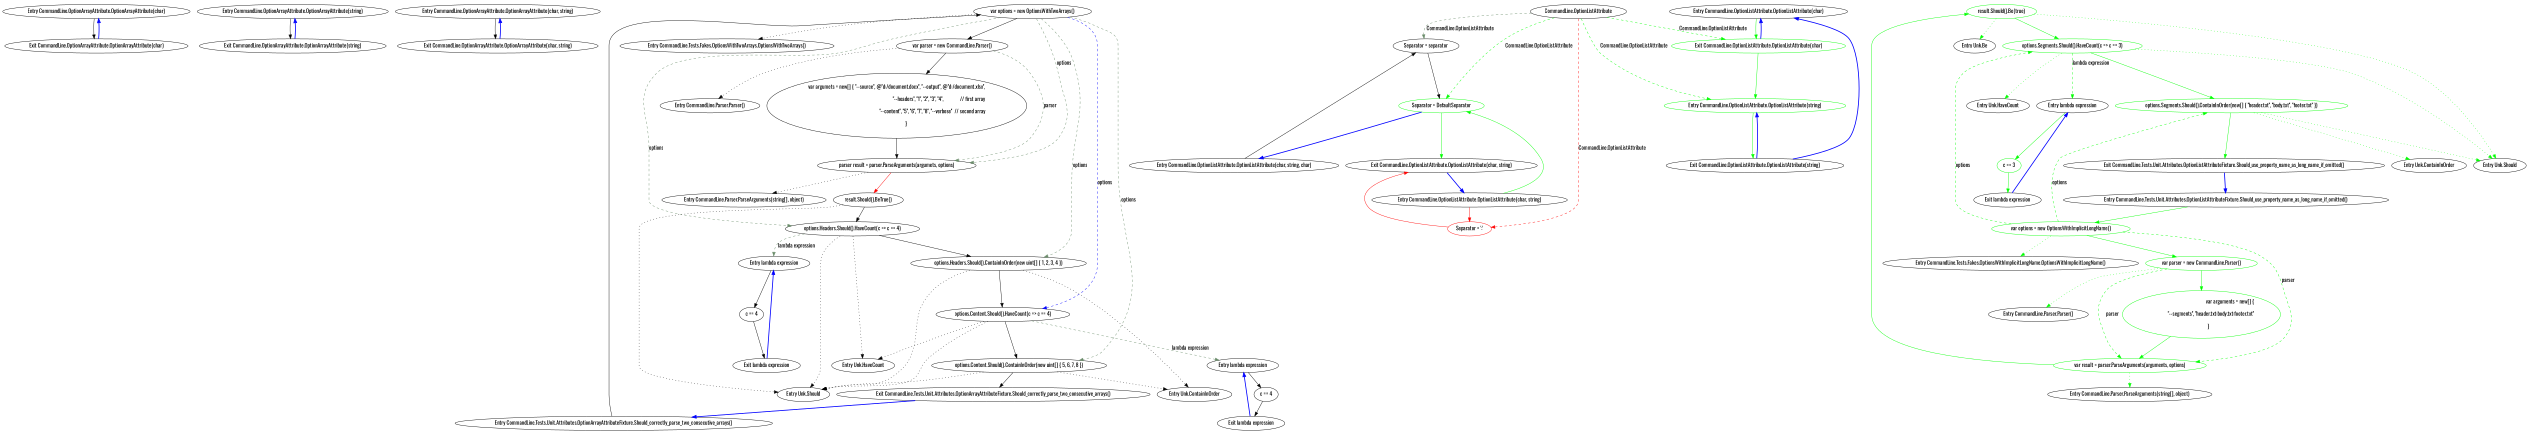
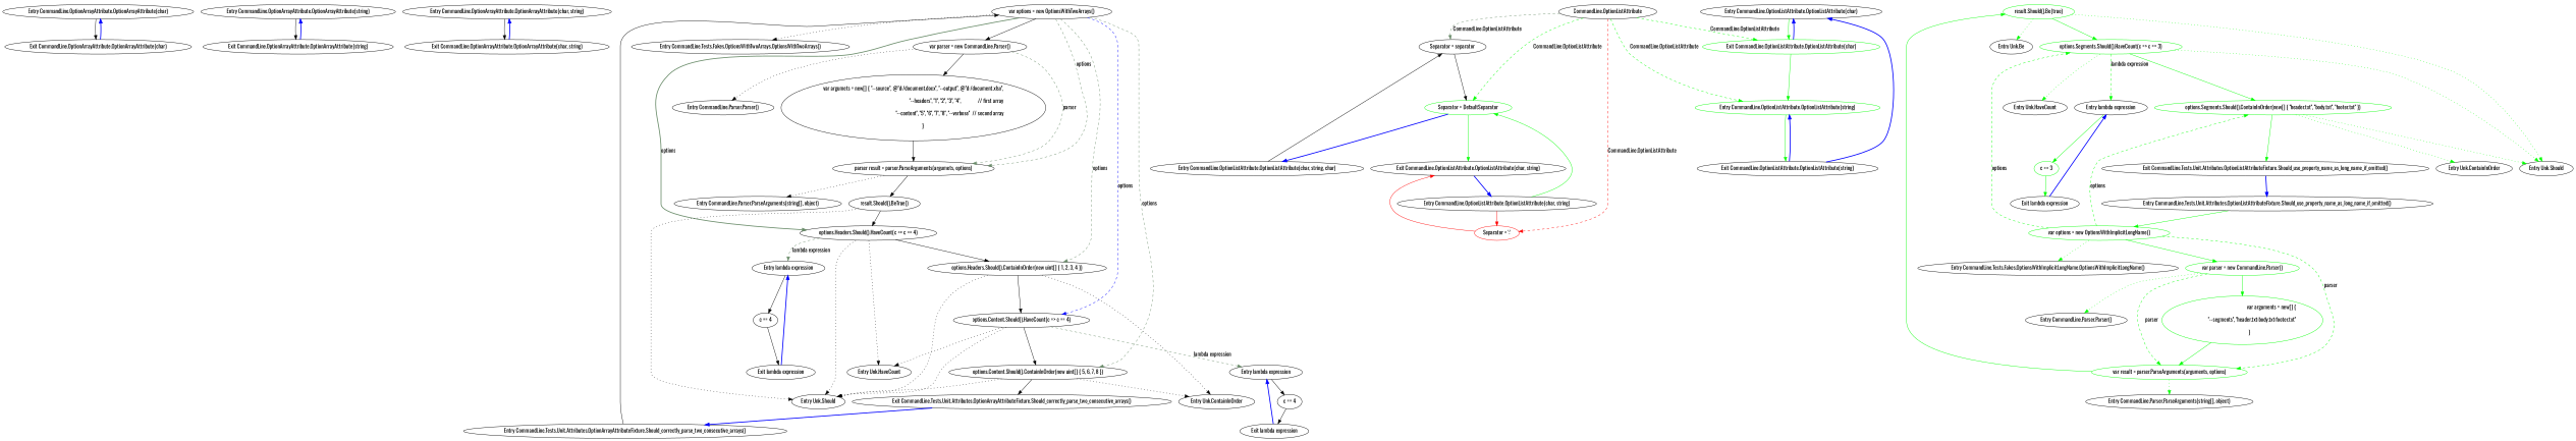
  digraph {
    fontname=Oswald
    node [cluster="CommandLine.Tests.Unit.Attributes.OptionArrayAttributeFixture.Should_correctly_parse_two_consecutive_arrays()" fontname=Oswald file="OptionArrayAttributeFixture.cs"]
    edge [fontname=Oswald style=solid color=green]
    n1 [cluster="CommandLine.OptionArrayAttribute.OptionArrayAttribute(char)" label="Entry CommandLine.OptionArrayAttribute.OptionArrayAttribute(char)" span="39-39" file=""]
    n2 [cluster="CommandLine.OptionArrayAttribute.OptionArrayAttribute(char)" label="Exit CommandLine.OptionArrayAttribute.OptionArrayAttribute(char)" span="39-39" file=""]
    n3 [cluster="CommandLine.OptionArrayAttribute.OptionArrayAttribute(string)" label="Entry CommandLine.OptionArrayAttribute.OptionArrayAttribute(string)" span="48-48" file=""]
    n4 [cluster="CommandLine.OptionArrayAttribute.OptionArrayAttribute(string)" label="Exit CommandLine.OptionArrayAttribute.OptionArrayAttribute(string)" span="48-48" file=""]
    n5 [cluster="CommandLine.OptionArrayAttribute.OptionArrayAttribute(char, string)" label="Entry CommandLine.OptionArrayAttribute.OptionArrayAttribute(char, string)" span="58-58" file=""]
    n6 [cluster="CommandLine.OptionArrayAttribute.OptionArrayAttribute(char, string)" label="Exit CommandLine.OptionArrayAttribute.OptionArrayAttribute(char, string)" span="58-58" file=""]
    n7 [cluster="CommandLine.Tests.Fakes.OptionsWithTwoArrays.OptionsWithTwoArrays()" label="Entry CommandLine.Tests.Fakes.OptionsWithTwoArrays.OptionsWithTwoArrays()" span="2-2"]
    n8 [cluster="CommandLine.Parser.ParseArguments(string[], object)" label="Entry CommandLine.Parser.ParseArguments(string[], object)" span="140-140"]
    n9 [cluster="Unk.HaveCount" label="Entry Unk.HaveCount"]
    n10 [cluster="CommandLine.Parser.Parser()" label="Entry CommandLine.Parser.Parser()" span="54-54"]
    n11 [label="Entry CommandLine.Tests.Unit.Attributes.OptionArrayAttributeFixture.Should_correctly_parse_two_consecutive_arrays()" span="16-16"]
    n12 [label="var options = new OptionsWithTwoArrays()" span="19-19"]
    n13 [label="var parser = new CommandLine.Parser()" span="20-20"]
    n14 [label="parser result = parser.ParseArguments(argumets, options)" span="27-27"]
    n15 [label="options.Headers.Should().HaveCount(c => c == 4)" span="31-31"]
    n16 [label="options.Headers.Should().ContainInOrder(new uint[] { 1, 2, 3, 4 })" span="32-32"]
    n17 [label="options.Content.Should().HaveCount(c => c == 4)" span="33-33"]
    n18 [label="options.Content.Should().ContainInOrder(new uint[] { 5, 6, 7, 8 })" span="34-34"]
    n19 [label="var argumets = new[] { ''--source'', @''d:/document.docx'', ''--output'', @''d:/document.xlsx'',\r\n                    ''--headers'', ''1'', ''2'', ''3'', ''4'',              // first array\r\n                    ''--content'', ''5'', ''6'', ''7'', ''8'', ''--verbose''  // second array\r\n                }" span="21-24"]
    n20 [label="result.Should().BeTrue()" span="30-30"]
    n21 [cluster="lambda expression" label="Entry lambda expression" span="31-31"]
    n22 [cluster="Unk.Should" label="Entry Unk.Should"]
    n23 [cluster="Unk.ContainInOrder" label="Entry Unk.ContainInOrder"]
    n24 [cluster="lambda expression" label="Entry lambda expression" span="33-33"]
    n25 [label="Exit CommandLine.Tests.Unit.Attributes.OptionArrayAttributeFixture.Should_correctly_parse_two_consecutive_arrays()" span="16-16"]
    n26 [cluster="lambda expression" label="c == 4" span="31-31"]
    n27 [cluster="lambda expression" label="c == 4" span="33-33"]
    n28 [cluster="lambda expression" label="Exit lambda expression" span="33-33"]
    n29 [cluster="lambda expression" label="Exit lambda expression" span="31-31"]
    n30 [cluster="CommandLine.OptionListAttribute.OptionListAttribute(char)" file="OptionListAttribute.cs" label="Entry CommandLine.OptionListAttribute.OptionListAttribute(char)" span="42-42"]
    n31 [cluster="CommandLine.OptionListAttribute.OptionListAttribute(char)" color=green community=0 file="OptionListAttribute.cs" label="Exit CommandLine.OptionListAttribute.OptionListAttribute(char)" span="42-42"]
    n32 [cluster="CommandLine.OptionListAttribute.OptionListAttribute(string)" color=green community=0 file="OptionListAttribute.cs" label="Entry CommandLine.OptionListAttribute.OptionListAttribute(string)" span="51-51"]
    n33 [cluster="CommandLine.OptionListAttribute.OptionListAttribute(string)" file="OptionListAttribute.cs" label="Exit CommandLine.OptionListAttribute.OptionListAttribute(string)" span="51-51"]
    n34 [cluster="CommandLine.OptionListAttribute.OptionListAttribute(char, string, char)" file="OptionListAttribute.cs" label="Entry CommandLine.OptionListAttribute.OptionListAttribute(char, string, char)" span="73-73"]
    n35 [cluster="CommandLine.OptionListAttribute.OptionListAttribute(char, string, char)" file="OptionListAttribute.cs" label="Separator = separator" span="76-76"]
    n36 [cluster="CommandLine.OptionListAttribute.OptionListAttribute(char, string)" color=green community=0 file="OptionListAttribute.cs" label="Separator = DefaultSeparator" span="77-77"]
    n37 [cluster="CommandLine.OptionListAttribute.OptionListAttribute(char, string)" file="OptionListAttribute.cs" label="Exit CommandLine.OptionListAttribute.OptionListAttribute(char, string)" span="61-61"]
    n38 [cluster="CommandLine.OptionListAttribute.OptionListAttribute(char, string)" file="OptionListAttribute.cs" label="Entry CommandLine.OptionListAttribute.OptionListAttribute(char, string)" span="61-61"]
    n39 [cluster="CommandLine.OptionListAttribute.OptionListAttribute(char, string)" color=red community=0 file="OptionListAttribute.cs" label="Separator = ':'" span="64-64"]
    n40 [file="OptionListAttribute.cs" label="CommandLine.OptionListAttribute" cluster=""]
    n41 [cluster="Unk.Be" file="OptionListAttributeFixture.cs" label="Entry Unk.Be"]
    n42 [cluster="CommandLine.Parser.ParseArguments(string[], object)" file="OptionListAttributeFixture.cs" label="Entry CommandLine.Parser.ParseArguments(string[], object)" span="140-140"]
    n43 [cluster="Unk.HaveCount" file="OptionListAttributeFixture.cs" label="Entry Unk.HaveCount"]
    n44 [cluster="CommandLine.Parser.Parser()" file="OptionListAttributeFixture.cs" label="Entry CommandLine.Parser.Parser()" span="54-54"]
    n45 [cluster="CommandLine.Tests.Fakes.OptionsWithImplicitLongName.OptionsWithImplicitLongName()" file="OptionListAttributeFixture.cs" label="Entry CommandLine.Tests.Fakes.OptionsWithImplicitLongName.OptionsWithImplicitLongName()" span="4-4"]
    n46 [cluster="lambda expression" file="OptionListAttributeFixture.cs" label="Entry lambda expression" span="30-30"]
    n47 [cluster="lambda expression" color=green community=0 file="OptionListAttributeFixture.cs" label="c == 3" span="30-30"]
    n48 [cluster="lambda expression" file="OptionListAttributeFixture.cs" label="Exit lambda expression" span="30-30"]
    n49 [cluster="CommandLine.Tests.Unit.Attributes.OptionListAttributeFixture.Should_use_property_name_as_long_name_if_omitted()" file="OptionListAttributeFixture.cs" label="Entry CommandLine.Tests.Unit.Attributes.OptionListAttributeFixture.Should_use_property_name_as_long_name_if_omitted()" span="16-16"]
    n50 [cluster="CommandLine.Tests.Unit.Attributes.OptionListAttributeFixture.Should_use_property_name_as_long_name_if_omitted()" color=green community=0 file="OptionListAttributeFixture.cs" label="var options = new OptionsWithImplicitLongName()" span="19-19"]
    n51 [cluster="CommandLine.Tests.Unit.Attributes.OptionListAttributeFixture.Should_use_property_name_as_long_name_if_omitted()" color=green community=0 file="OptionListAttributeFixture.cs" label="var parser = new CommandLine.Parser()" span="20-20"]
    n52 [cluster="CommandLine.Tests.Unit.Attributes.OptionListAttributeFixture.Should_use_property_name_as_long_name_if_omitted()" color=green community=0 file="OptionListAttributeFixture.cs" label="var result = parser.ParseArguments(arguments, options)" span="26-26"]
    n53 [cluster="CommandLine.Tests.Unit.Attributes.OptionListAttributeFixture.Should_use_property_name_as_long_name_if_omitted()" color=green community=0 file="OptionListAttributeFixture.cs" label="options.Segments.Should().HaveCount(c => c == 3)" span="30-30"]
    n54 [cluster="CommandLine.Tests.Unit.Attributes.OptionListAttributeFixture.Should_use_property_name_as_long_name_if_omitted()" color=green community=0 file="OptionListAttributeFixture.cs" label="options.Segments.Should().ContainInOrder(new[] { ''header.txt'', ''body.txt'', ''footer.txt'' })" span="31-31"]
    n55 [cluster="CommandLine.Tests.Unit.Attributes.OptionListAttributeFixture.Should_use_property_name_as_long_name_if_omitted()" color=green community=1 file="OptionListAttributeFixture.cs" label="var arguments = new[] {\r\n                ''--segments'', ''header.txt:body.txt:footer.txt''\r\n            }" span="21-23"]
    n56 [cluster="CommandLine.Tests.Unit.Attributes.OptionListAttributeFixture.Should_use_property_name_as_long_name_if_omitted()" color=green community=0 file="OptionListAttributeFixture.cs" label="result.Should().Be(true)" span="29-29"]
    n57 [cluster="Unk.Should" file="OptionListAttributeFixture.cs" label="Entry Unk.Should"]
    n58 [cluster="CommandLine.Tests.Unit.Attributes.OptionListAttributeFixture.Should_use_property_name_as_long_name_if_omitted()" file="OptionListAttributeFixture.cs" label="Exit CommandLine.Tests.Unit.Attributes.OptionListAttributeFixture.Should_use_property_name_as_long_name_if_omitted()" span="16-16"]
    n59 [cluster="Unk.ContainInOrder" file="OptionListAttributeFixture.cs" label="Entry Unk.ContainInOrder"]
    n1 -> n2 [color=""]
    n2 -> n1 [color=blue style=bold]
    n3 -> n4 [color=""]
    n4 -> n3 [color=blue style=bold]
    n5 -> n6 [color=""]
    n6 -> n5 [color=blue style=bold]
    n11 -> n12 [color=""]
    n12 -> n7 [style=dotted color=""]
    n12 -> n13 [color=""]
    n12 -> n14 [color=darkseagreen4 label=options style=dashed]
-   n12 -> n15 [color=darkseagreen4 label=options style=dashed]
+   n12 -> n15 [color=darkseagreen4 label=options style=bold]
    n12 -> n16 [color=darkseagreen4 label=options style=dashed]
    n12 -> n17 [color=blue label=options style=dashed]
    n12 -> n18 [color=darkseagreen4 label=options style=dashed]
    n13 -> n10 [style=dotted color=""]
    n13 -> n14 [color=darkseagreen4 label=parser style=dashed]
    n13 -> n19 [color=""]
    n14 -> n8 [style=dotted color=""]
-   n14 -> n20 [color=red]
+   n14 -> n20 [color=""]
    n15 -> n9 [style=dotted color=""]
    n15 -> n16 [color=""]
    n15 -> n21 [color=darkseagreen4 label="lambda expression" style=dashed]
    n15 -> n22 [style=dotted color=""]
    n16 -> n17 [color=""]
    n16 -> n22 [style=dotted color=""]
    n16 -> n23 [style=dotted color=""]
    n17 -> n9 [style=dotted color=""]
    n17 -> n18 [color=""]
    n17 -> n22 [style=dotted color=""]
    n17 -> n24 [color=darkseagreen4 label="lambda expression" style=dashed]
    n18 -> n22 [style=dotted color=""]
    n18 -> n23 [style=dotted color=""]
    n18 -> n25 [color=""]
    n19 -> n14 [color=""]
    n20 -> n15 [color=""]
    n20 -> n22 [style=dotted color=""]
    n21 -> n26 [color=""]
    n24 -> n27 [color=""]
    n25 -> n11 [color=blue style=bold]
    n26 -> n29 [color=""]
    n27 -> n28 [color=""]
    n28 -> n24 [color=blue style=bold]
    n29 -> n21 [color=blue style=bold]
    n30 -> n31
    n31 -> n30 [color=blue style=bold]
    n31 -> n32
    n32 -> n33
    n33 -> n30 [color=blue style=bold]
    n33 -> n32 [color=blue style=bold]
    n34 -> n35 [color=""]
    n35 -> n36 [color=""]
    n36 -> n34 [color=blue style=bold]
    n36 -> n37
    n37 -> n38 [color=blue style=bold]
    n38 -> n36
    n38 -> n39 [color=red]
    n39 -> n37 [color=red]
    n40 -> n31 [label="CommandLine.OptionListAttribute" style=dashed]
    n40 -> n32 [label="CommandLine.OptionListAttribute" style=dashed]
    n40 -> n35 [color=darkseagreen4 label="CommandLine.OptionListAttribute" style=dashed]
    n40 -> n36 [label="CommandLine.OptionListAttribute" style=dashed]
    n40 -> n39 [color=red label="CommandLine.OptionListAttribute" style=dashed]
    n46 -> n47
    n47 -> n48
    n48 -> n46 [color=blue style=bold]
    n49 -> n50
    n50 -> n45 [style=dotted]
    n50 -> n51
    n50 -> n52 [label=parser style=dashed]
    n50 -> n53 [label=options style=dashed]
    n50 -> n54 [label=options style=dashed]
    n51 -> n44 [style=dotted]
    n51 -> n52 [label=parser style=dashed]
    n51 -> n55
    n52 -> n42 [style=dotted]
    n52 -> n56
    n53 -> n43 [style=dotted]
    n53 -> n46 [label="lambda expression" style=dashed]
    n53 -> n54
    n53 -> n57 [style=dotted]
    n54 -> n57 [style=dotted]
    n54 -> n58
    n54 -> n59 [style=dotted]
    n55 -> n52
    n56 -> n41 [style=dotted]
    n56 -> n53
    n56 -> n57 [style=dotted]
    n58 -> n49 [color=blue style=bold]
  }
